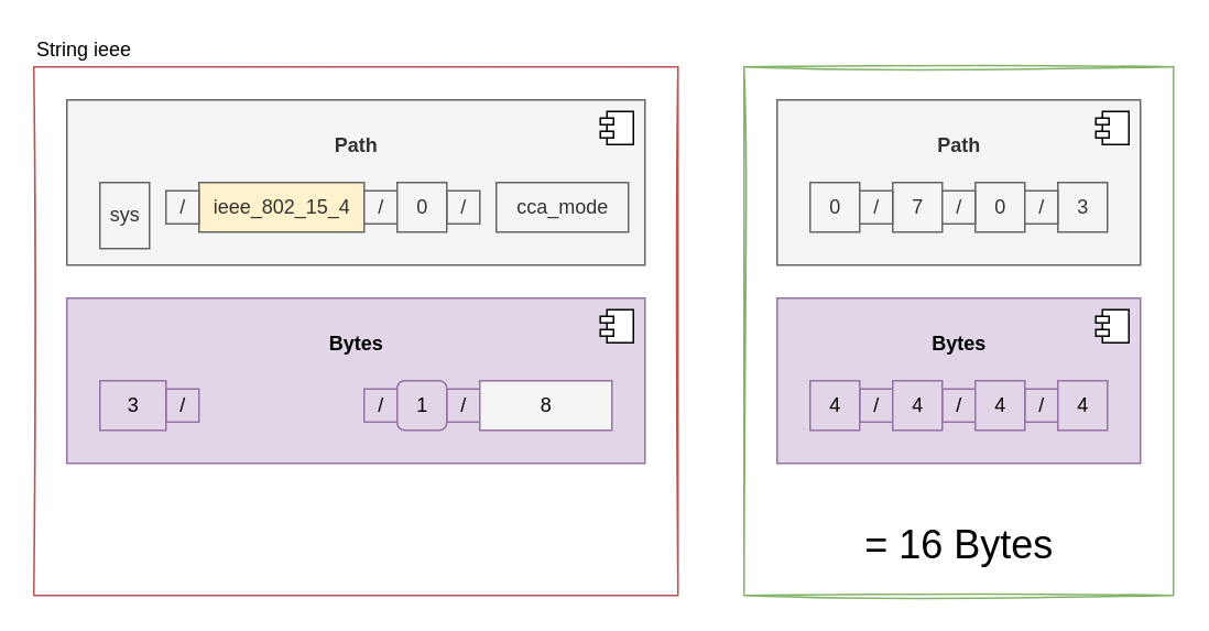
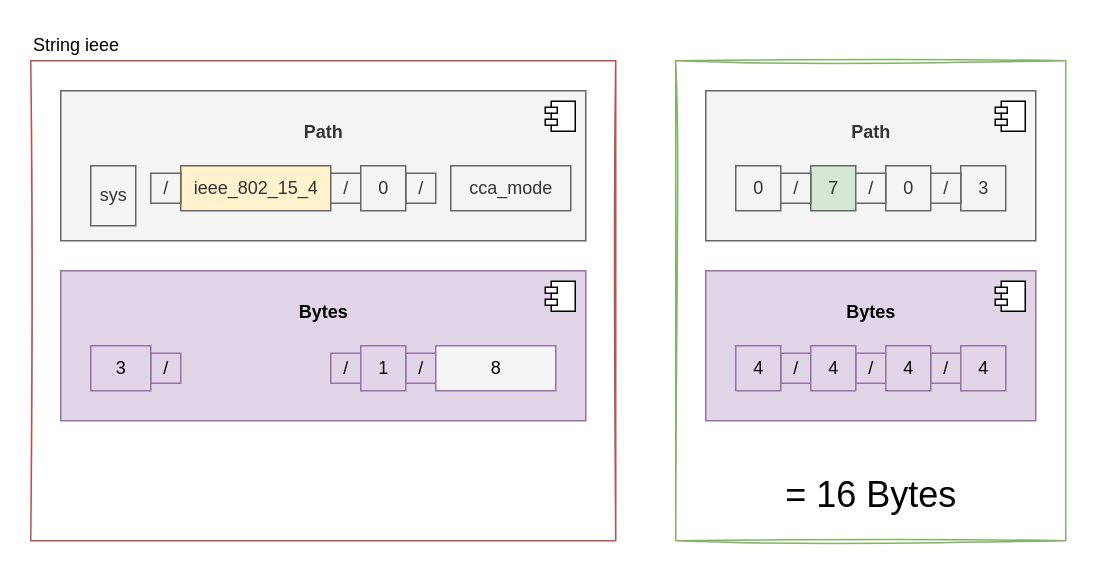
  <mxCell id="0" />
  <mxCell id="1" parent="0" />
  <mxCell id="2" value="" style="swimlane;startSize=0;fillColor=#d5e8d4;strokeColor=#82b366;sketch=1;" parent="1" vertex="1"><mxGeometry x="450" y="40" width="260" height="320" as="geometry" /></mxCell>
  <mxCell id="3" value="&lt;b&gt;&lt;br&gt;Path&lt;br&gt;&lt;/b&gt;" style="html=1;dropTarget=0;verticalAlign=top;fillColor=#f5f5f5;strokeColor=#666666;sketch=0;fontColor=#333333;" parent="2" vertex="1"><mxGeometry x="20" y="20" width="220" height="100" as="geometry" /></mxCell>
  <mxCell id="4" value="" style="shape=module;jettyWidth=8;jettyHeight=4;sketch=0;" parent="3" vertex="1"><mxGeometry x="1" width="20" height="20" relative="1" as="geometry"><mxPoint x="-27" y="7" as="offset" /></mxGeometry></mxCell>
  <mxCell id="5" value="0" style="html=1;dropTarget=0;verticalAlign=middle;sketch=0;fillColor=#f5f5f5;strokeColor=#666666;fontColor=#333333;" parent="2" vertex="1"><mxGeometry x="40" y="70" width="30" height="30" as="geometry" /></mxCell>
- <mxCell id="6" value="7" style="html=1;dropTarget=0;verticalAlign=middle;sketch=0;align=center;fillColor=#f5f5f5;strokeColor=#666666;fontColor=#333333;" parent="2" vertex="1"><mxGeometry x="90" y="70" width="30" height="30" as="geometry" /></mxCell>
+ <mxCell id="6" value="7" style="html=1;dropTarget=0;verticalAlign=middle;sketch=0;align=center;fillColor=#d5e8d4;strokeColor=#666666;fontColor=#333333;" parent="2" vertex="1"><mxGeometry x="90" y="70" width="30" height="30" as="geometry" /></mxCell>
  <mxCell id="7" value="0" style="html=1;dropTarget=0;verticalAlign=middle;sketch=0;align=center;fillColor=#f5f5f5;strokeColor=#666666;fontColor=#333333;" parent="2" vertex="1"><mxGeometry x="140" y="70" width="30" height="30" as="geometry" /></mxCell>
  <mxCell id="8" value="3" style="html=1;dropTarget=0;verticalAlign=middle;sketch=0;align=center;fillColor=#f5f5f5;strokeColor=#666666;fontColor=#333333;" parent="2" vertex="1"><mxGeometry x="190" y="70" width="30" height="30" as="geometry" /></mxCell>
  <mxCell id="9" value="/" style="text;html=1;align=center;verticalAlign=middle;resizable=0;points=[];autosize=1;strokeColor=#666666;fillColor=#f5f5f5;fontColor=#333333;" parent="2" vertex="1"><mxGeometry x="70" y="75" width="20" height="20" as="geometry" /></mxCell>
  <mxCell id="10" value="/" style="text;html=1;align=center;verticalAlign=middle;resizable=0;points=[];autosize=1;strokeColor=#666666;fillColor=#f5f5f5;fontColor=#333333;" parent="2" vertex="1"><mxGeometry x="120" y="75" width="20" height="20" as="geometry" /></mxCell>
  <mxCell id="11" value="/" style="text;html=1;align=center;verticalAlign=middle;resizable=0;points=[];autosize=1;strokeColor=#666666;fillColor=#f5f5f5;fontColor=#333333;" parent="2" vertex="1"><mxGeometry x="170" y="75" width="20" height="20" as="geometry" /></mxCell>
  <mxCell id="12" value="&lt;b&gt;&lt;br&gt;Bytes&lt;br&gt;&lt;/b&gt;" style="html=1;dropTarget=0;verticalAlign=top;fillColor=#e1d5e7;strokeColor=#9673a6;sketch=0;" parent="2" vertex="1"><mxGeometry x="20" y="140" width="220" height="100" as="geometry" /></mxCell>
  <mxCell id="13" value="" style="shape=module;jettyWidth=8;jettyHeight=4;sketch=0;" parent="12" vertex="1"><mxGeometry x="1" width="20" height="20" relative="1" as="geometry"><mxPoint x="-27" y="7" as="offset" /></mxGeometry></mxCell>
  <mxCell id="14" value="/" style="text;html=1;align=center;verticalAlign=middle;resizable=0;points=[];autosize=1;strokeColor=#9673a6;fillColor=#e1d5e7;" parent="2" vertex="1"><mxGeometry x="70" y="195" width="20" height="20" as="geometry" /></mxCell>
  <mxCell id="15" value="/" style="text;html=1;align=center;verticalAlign=middle;resizable=0;points=[];autosize=1;strokeColor=#9673a6;fillColor=#e1d5e7;" parent="2" vertex="1"><mxGeometry x="120" y="195" width="20" height="20" as="geometry" /></mxCell>
  <mxCell id="16" value="/" style="text;html=1;align=center;verticalAlign=middle;resizable=0;points=[];autosize=1;strokeColor=#9673a6;fillColor=#e1d5e7;" parent="2" vertex="1"><mxGeometry x="170" y="195" width="20" height="20" as="geometry" /></mxCell>
  <mxCell id="17" value="4" style="html=1;dropTarget=0;verticalAlign=middle;sketch=0;fillColor=#e1d5e7;strokeColor=#9673a6;" parent="2" vertex="1"><mxGeometry x="40" y="190" width="30" height="30" as="geometry" /></mxCell>
  <mxCell id="18" value="4" style="html=1;dropTarget=0;verticalAlign=middle;sketch=0;align=center;fillColor=#e1d5e7;strokeColor=#9673a6;" parent="2" vertex="1"><mxGeometry x="90" y="190" width="30" height="30" as="geometry" /></mxCell>
  <mxCell id="19" value="4" style="html=1;dropTarget=0;verticalAlign=middle;sketch=0;align=center;fillColor=#e1d5e7;strokeColor=#9673a6;" parent="2" vertex="1"><mxGeometry x="140" y="190" width="30" height="30" as="geometry" /></mxCell>
  <mxCell id="20" value="4" style="html=1;dropTarget=0;verticalAlign=middle;sketch=0;align=center;fillColor=#e1d5e7;strokeColor=#9673a6;" parent="2" vertex="1"><mxGeometry x="190" y="190" width="30" height="30" as="geometry" /></mxCell>
  <mxCell id="21" value="&lt;font style=&quot;font-size: 24px&quot;&gt;= 16 Bytes&lt;/font&gt;" style="text;html=1;align=center;verticalAlign=middle;resizable=0;points=[];autosize=1;strokeColor=none;fillColor=none;" parent="2" vertex="1"><mxGeometry x="65" y="280" width="130" height="20" as="geometry" /></mxCell>
  <mxCell id="22" value="" style="swimlane;startSize=0;fillColor=#f8cecc;strokeColor=#b85450;sketch=1;" parent="1" vertex="1"><mxGeometry x="20" y="40" width="390" height="320" as="geometry" /></mxCell>
  <mxCell id="23" value="&lt;b&gt;&lt;br&gt;Path&lt;br&gt;&lt;/b&gt;" style="html=1;dropTarget=0;verticalAlign=top;fillColor=#f5f5f5;strokeColor=#666666;sketch=0;fontColor=#333333;" parent="22" vertex="1"><mxGeometry x="20" y="20" width="350" height="100" as="geometry" /></mxCell>
  <mxCell id="24" value="" style="shape=module;jettyWidth=8;jettyHeight=4;sketch=0;" parent="23" vertex="1"><mxGeometry x="1" width="20" height="20" relative="1" as="geometry"><mxPoint x="-27" y="7" as="offset" /></mxGeometry></mxCell>
  <mxCell id="25" value="sys" style="html=1;dropTarget=0;verticalAlign=middle;sketch=0;fillColor=#f5f5f5;strokeColor=#666666;fontColor=#333333;" parent="22" vertex="1"><mxGeometry x="40" y="70" width="30" height="40" as="geometry" /></mxCell>
  <mxCell id="26" value="ieee_802_15_4" style="html=1;dropTarget=0;verticalAlign=middle;sketch=0;align=center;fillColor=#fff2cc;strokeColor=#666666;fontColor=#333333;" parent="22" vertex="1"><mxGeometry x="100" y="70" width="100" height="30" as="geometry" /></mxCell>
  <mxCell id="27" value="cca_mode" style="html=1;dropTarget=0;verticalAlign=middle;sketch=0;align=center;fillColor=#f5f5f5;strokeColor=#666666;fontColor=#333333;" parent="22" vertex="1"><mxGeometry x="280" y="70" width="80" height="30" as="geometry" /></mxCell>
  <mxCell id="28" value="/" style="text;html=1;align=center;verticalAlign=middle;resizable=0;points=[];autosize=1;strokeColor=#666666;fillColor=#f5f5f5;fontColor=#333333;" parent="22" vertex="1"><mxGeometry x="80" y="75" width="20" height="20" as="geometry" /></mxCell>
  <mxCell id="29" value="/" style="text;html=1;align=center;verticalAlign=middle;resizable=0;points=[];autosize=1;strokeColor=#666666;fillColor=#f5f5f5;fontColor=#333333;" parent="22" vertex="1"><mxGeometry x="250" y="75" width="20" height="20" as="geometry" /></mxCell>
  <mxCell id="30" value="&lt;b&gt;&lt;br&gt;Bytes&lt;br&gt;&lt;/b&gt;" style="html=1;dropTarget=0;verticalAlign=top;fillColor=#e1d5e7;strokeColor=#9673a6;sketch=0;" parent="22" vertex="1"><mxGeometry x="20" y="140" width="350" height="100" as="geometry" /></mxCell>
  <mxCell id="31" value="" style="shape=module;jettyWidth=8;jettyHeight=4;sketch=0;" parent="30" vertex="1"><mxGeometry x="1" width="20" height="20" relative="1" as="geometry"><mxPoint x="-27" y="7" as="offset" /></mxGeometry></mxCell>
  <mxCell id="32" value="/" style="text;html=1;align=center;verticalAlign=middle;resizable=0;points=[];autosize=1;strokeColor=#9673a6;fillColor=#e1d5e7;" parent="22" vertex="1"><mxGeometry x="80" y="195" width="20" height="20" as="geometry" /></mxCell>
  <mxCell id="33" value="/" style="text;html=1;align=center;verticalAlign=middle;resizable=0;points=[];autosize=1;strokeColor=#9673a6;fillColor=#e1d5e7;" parent="22" vertex="1"><mxGeometry x="200" y="195" width="20" height="20" as="geometry" /></mxCell>
  <mxCell id="34" value="/" style="text;html=1;align=center;verticalAlign=middle;resizable=0;points=[];autosize=1;strokeColor=#9673a6;fillColor=#e1d5e7;" parent="22" vertex="1"><mxGeometry x="250" y="195" width="20" height="20" as="geometry" /></mxCell>
  <mxCell id="35" value="3" style="html=1;dropTarget=0;verticalAlign=middle;sketch=0;fillColor=#e1d5e7;strokeColor=#9673a6;" parent="22" vertex="1"><mxGeometry x="40" y="190" width="40" height="30" as="geometry" /></mxCell>
- <mxCell id="36" value="1" style="html=1;dropTarget=0;verticalAlign=middle;sketch=0;align=center;fillColor=#e1d5e7;strokeColor=#9673a6;rounded=1;" parent="22" vertex="1"><mxGeometry x="220" y="190" width="30" height="30" as="geometry" /></mxCell>
+ <mxCell id="36" value="1" style="html=1;dropTarget=0;verticalAlign=middle;sketch=0;align=center;fillColor=#e1d5e7;strokeColor=#9673a6;" parent="22" vertex="1"><mxGeometry x="220" y="190" width="30" height="30" as="geometry" /></mxCell>
  <mxCell id="37" value="/" style="text;html=1;align=center;verticalAlign=middle;resizable=0;points=[];autosize=1;strokeColor=#666666;fillColor=#f5f5f5;fontColor=#333333;" parent="22" vertex="1"><mxGeometry x="200" y="75" width="20" height="20" as="geometry" /></mxCell>
  <mxCell id="38" value="0" style="html=1;dropTarget=0;verticalAlign=middle;sketch=0;align=center;fillColor=#f5f5f5;strokeColor=#666666;fontColor=#333333;" parent="22" vertex="1"><mxGeometry x="220" y="70" width="30" height="30" as="geometry" /></mxCell>
  <mxCell id="39" value="8" style="html=1;dropTarget=0;verticalAlign=middle;sketch=0;align=center;fillColor=#f5f5f5;strokeColor=#9673a6;" parent="22" vertex="1"><mxGeometry x="270" y="190" width="80" height="30" as="geometry" /></mxCell>
  <mxCell id="40" value="String ieee" style="text;html=1;align=left;verticalAlign=middle;resizable=0;points=[];autosize=1;strokeColor=none;fillColor=none;sketch=0;" parent="1" vertex="1"><mxGeometry x="20" y="20" width="70" height="20" as="geometry" /></mxCell>
